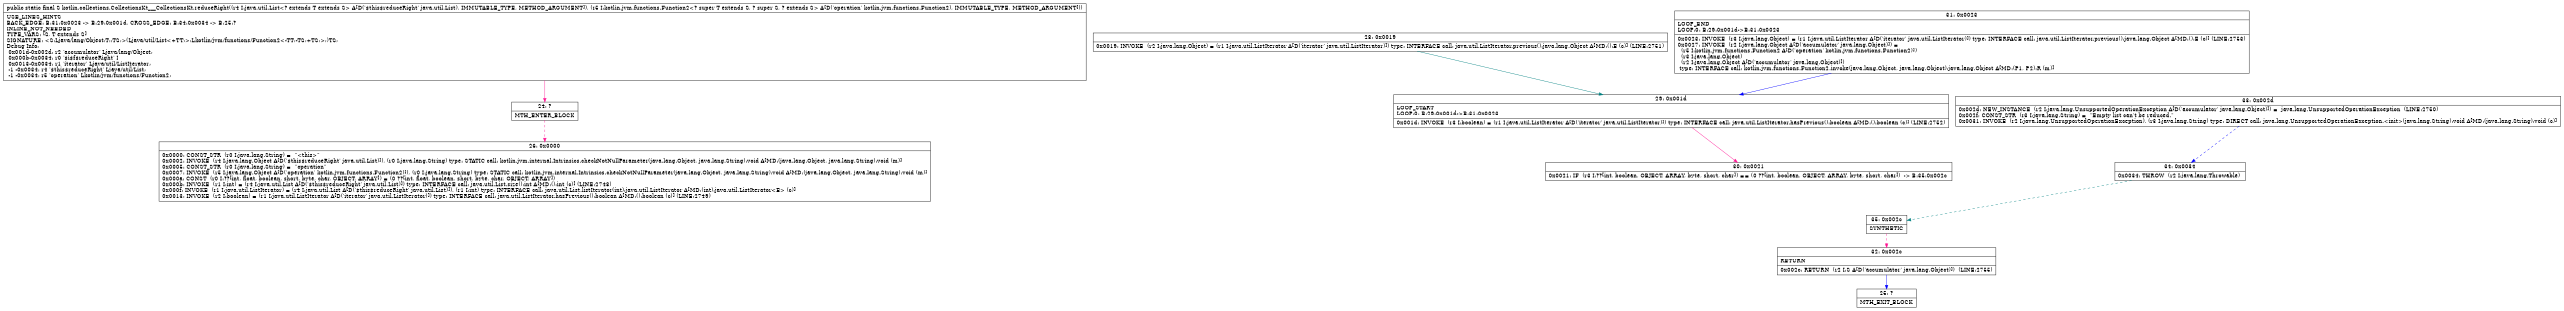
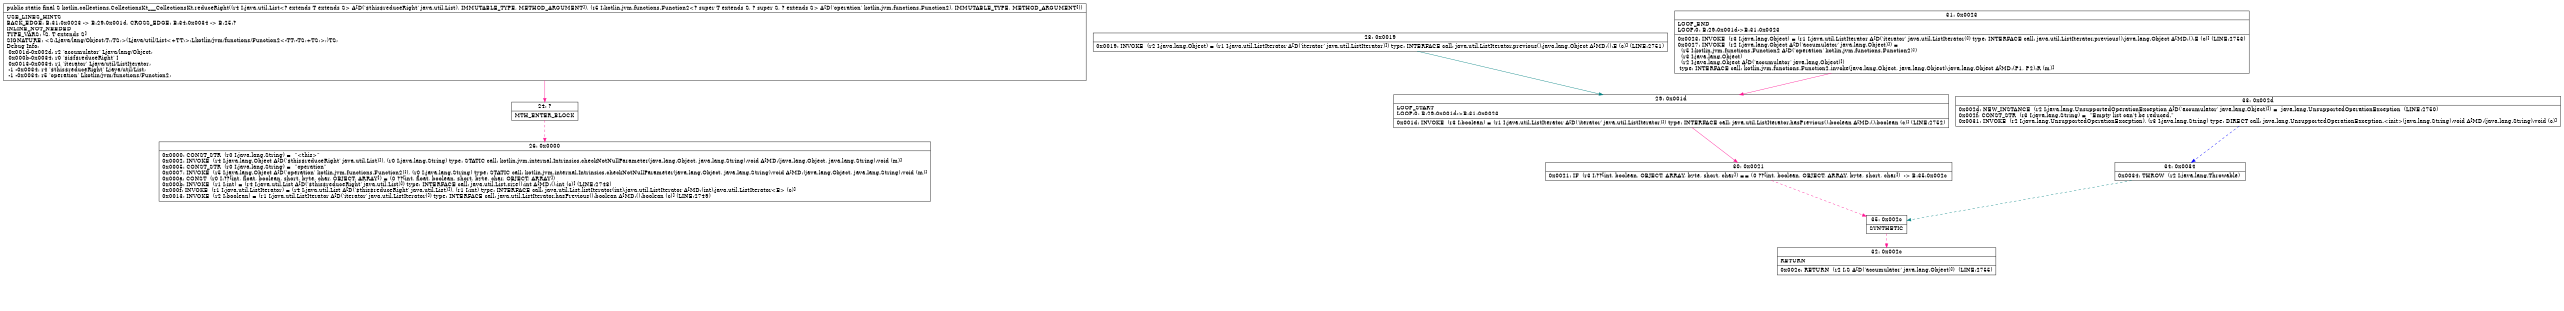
  digraph {
    node [shape=record]
    edge [color=deeppink style=dashed]
    n1 [label="{24\:\ ?|MTH_ENTER_BLOCK\l}"]
    n2 [label="{26\:\ 0x0000|0x0000: CONST_STR  (r0 I:java.lang.String) =  \"\<this\>\" \l0x0002: INVOKE  (r4 I:java.lang.Object A[D('$this$reduceRight' java.util.List)]), (r0 I:java.lang.String) type: STATIC call: kotlin.jvm.internal.Intrinsics.checkNotNullParameter(java.lang.Object, java.lang.String):void A[MD:(java.lang.Object, java.lang.String):void (m)]\l0x0005: CONST_STR  (r0 I:java.lang.String) =  \"operation\" \l0x0007: INVOKE  (r5 I:java.lang.Object A[D('operation' kotlin.jvm.functions.Function2)]), (r0 I:java.lang.String) type: STATIC call: kotlin.jvm.internal.Intrinsics.checkNotNullParameter(java.lang.Object, java.lang.String):void A[MD:(java.lang.Object, java.lang.String):void (m)]\l0x000a: CONST  (r0 I:??[int, float, boolean, short, byte, char, OBJECT, ARRAY]) = (0 ??[int, float, boolean, short, byte, char, OBJECT, ARRAY]) \l0x000b: INVOKE  (r1 I:int) = (r4 I:java.util.List A[D('$this$reduceRight' java.util.List)]) type: INTERFACE call: java.util.List.size():int A[MD:():int (c)] (LINE:2748)\l0x000f: INVOKE  (r1 I:java.util.ListIterator) = (r4 I:java.util.List A[D('$this$reduceRight' java.util.List)]), (r1 I:int) type: INTERFACE call: java.util.List.listIterator(int):java.util.ListIterator A[MD:(int):java.util.ListIterator\<E\> (c)]\l0x0013: INVOKE  (r2 I:boolean) = (r1 I:java.util.ListIterator A[D('iterator' java.util.ListIterator)]) type: INTERFACE call: java.util.ListIterator.hasPrevious():boolean A[MD:():boolean (c)] (LINE:2749)\l}"]
    n3 [label="{28\:\ 0x0019|0x0019: INVOKE  (r2 I:java.lang.Object) = (r1 I:java.util.ListIterator A[D('iterator' java.util.ListIterator)]) type: INTERFACE call: java.util.ListIterator.previous():java.lang.Object A[MD:():E (c)] (LINE:2751)\l}"]
    n4 [label="{29\:\ 0x001d|LOOP_START\lLOOP:0: B:29:0x001d\-\>B:31:0x0023\l|0x001d: INVOKE  (r3 I:boolean) = (r1 I:java.util.ListIterator A[D('iterator' java.util.ListIterator)]) type: INTERFACE call: java.util.ListIterator.hasPrevious():boolean A[MD:():boolean (c)] (LINE:2752)\l}"]
    n5 [label="{33\:\ 0x002d|0x002d: NEW_INSTANCE  (r2 I:java.lang.UnsupportedOperationException A[D('accumulator' java.lang.Object)]) =  java.lang.UnsupportedOperationException  (LINE:2750)\l0x002f: CONST_STR  (r3 I:java.lang.String) =  \"Empty list can't be reduced.\" \l0x0031: INVOKE  (r2 I:java.lang.UnsupportedOperationException), (r3 I:java.lang.String) type: DIRECT call: java.lang.UnsupportedOperationException.\<init\>(java.lang.String):void A[MD:(java.lang.String):void (c)]\l}"]
    n6 [label="{34\:\ 0x0034|0x0034: THROW  (r2 I:java.lang.Throwable) \l}"]
    n7 [label="{30\:\ 0x0021|0x0021: IF  (r3 I:??[int, boolean, OBJECT, ARRAY, byte, short, char]) == (0 ??[int, boolean, OBJECT, ARRAY, byte, short, char])  \-\> B:35:0x002c \l}"]
    n8 [label="{35\:\ 0x002c|SYNTHETIC\l}"]
    n9 [label="{31\:\ 0x0023|LOOP_END\lLOOP:0: B:29:0x001d\-\>B:31:0x0023\l|0x0023: INVOKE  (r3 I:java.lang.Object) = (r1 I:java.util.ListIterator A[D('iterator' java.util.ListIterator)]) type: INTERFACE call: java.util.ListIterator.previous():java.lang.Object A[MD:():E (c)] (LINE:2753)\l0x0027: INVOKE  (r2 I:java.lang.Object A[D('accumulator' java.lang.Object)]) = \l  (r5 I:kotlin.jvm.functions.Function2 A[D('operation' kotlin.jvm.functions.Function2)])\l  (r3 I:java.lang.Object)\l  (r2 I:java.lang.Object A[D('accumulator' java.lang.Object)])\l type: INTERFACE call: kotlin.jvm.functions.Function2.invoke(java.lang.Object, java.lang.Object):java.lang.Object A[MD:(P1, P2):R (m)]\l}"]
    n10 [label="{32\:\ 0x002c|RETURN\l|0x002c: RETURN  (r2 I:S A[D('accumulator' java.lang.Object)])  (LINE:2755)\l}"]
-   n11 [label="{25\:\ ?|MTH_EXIT_BLOCK\l}"]
    n12 [label="{public static final S kotlin.collections.CollectionsKt___CollectionsKt.reduceRight((r4 I:java.util.List\<? extends T extends S\> A[D('$this$reduceRight' java.util.List), IMMUTABLE_TYPE, METHOD_ARGUMENT]), (r5 I:kotlin.jvm.functions.Function2\<? super T extends S, ? super S, ? extends S\> A[D('operation' kotlin.jvm.functions.Function2), IMMUTABLE_TYPE, METHOD_ARGUMENT]))  | USE_LINES_HINTS\lBACK_EDGE: B:31:0x0023 \-\> B:29:0x001d, CROSS_EDGE: B:34:0x0034 \-\> B:25:?\lINLINE_NOT_NEEDED\lTYPE_VARS: [S, T extends S]\lSIGNATURE: \<S:Ljava\/lang\/Object;T::TS;\>(Ljava\/util\/List\<+TT;\>;Lkotlin\/jvm\/functions\/Function2\<\-TT;\-TS;+TS;\>;)TS;\lDebug Info:\l  0x001d\-0x002d: r2 'accumulator' Ljava\/lang\/Object;\l  0x000b\-0x0034: r0 '$i$f$reduceRight' I\l  0x0013\-0x0034: r1 'iterator' Ljava\/util\/ListIterator;\l  \-1 \-0x0034: r4 '$this$reduceRight' Ljava\/util\/List;\l  \-1 \-0x0034: r5 'operation' Lkotlin\/jvm\/functions\/Function2;\l}"]
    n1 -> n2
    n3 -> n4 [color=teal style=solid]
    n4 -> n7 [style=solid]
    n5 -> n6 [color=blue]
    n6 -> n8 [color=teal]
+   n7 -> n8
    n8 -> n10
-   n9 -> n4 [color=blue style=solid]
-   n10 -> n11 [color=blue style=solid]
+   n9 -> n4 [style=solid]
    n12 -> n1 [style=solid]
  }
